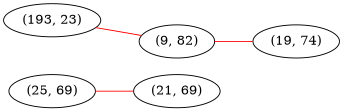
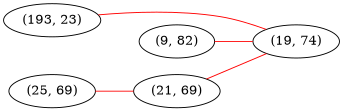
  graph {
    rankdir=LR
    edge [color=red weight=1]
    "(21, 69)"
    "(19, 74)"
    n3 [label="(25, 69)"]
    "(193, 23)"
    "(9, 82)"
+   "(21, 69)" -- "(19, 74)"
    n3 -- "(21, 69)"
-   "(193, 23)" -- "(9, 82)"
+   "(193, 23)" -- "(19, 74)"
    "(9, 82)" -- "(19, 74)"
  }
